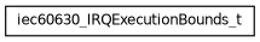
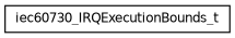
  digraph {
    rankdir=TB
-   n1 [color=black fillcolor=white fontname=Helvetica fontsize=10 height=0.2 label=iec60630_IRQExecutionBounds_t shape=record style=filled width=0.4]
+   n1 [color=black fillcolor=white fontname=Helvetica fontsize=10 height=0.2 label=iec60730_IRQExecutionBounds_t shape=record style=filled width=0.4]
  }
